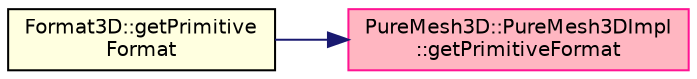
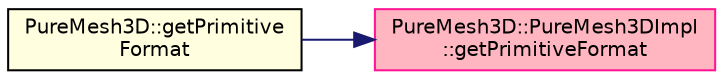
  digraph {
    rankdir=LR
    node [fontname=Helvetica fontsize=10 shape=record style=filled]
-   n1 [color=black fillcolor=lightyellow fontcolor=black height=0.2 label="Format3D::getPrimitive\lFormat" width=0.4]
+   n1 [color=black fillcolor=lightyellow fontcolor=black height=0.2 label="PureMesh3D::getPrimitive\lFormat" width=0.4]
    n2 [color=deeppink fillcolor=lightpink height=0.2 label="PureMesh3D::PureMesh3DImpl\l::getPrimitiveFormat" width=0.4]
    n1 -> n2 [color=midnightblue fontname=Helvetica fontsize=10 labelfontname=Helvetica labelfontsize=10 style=solid]
  }
